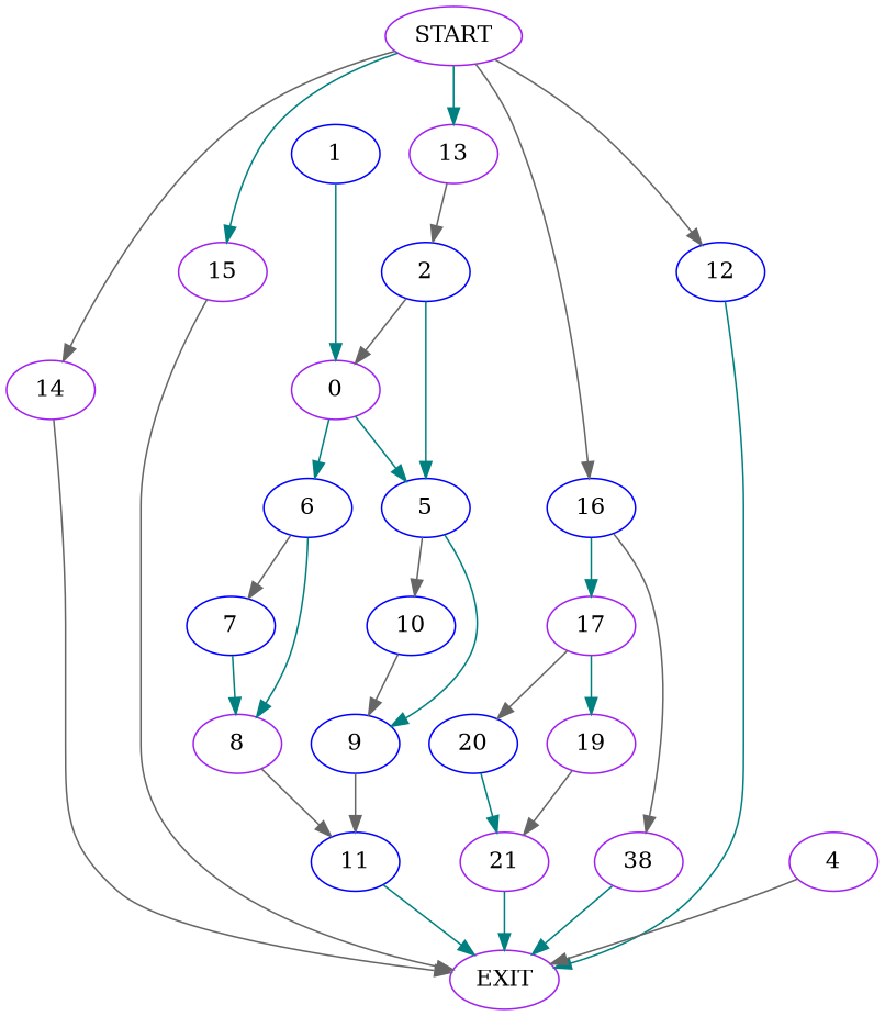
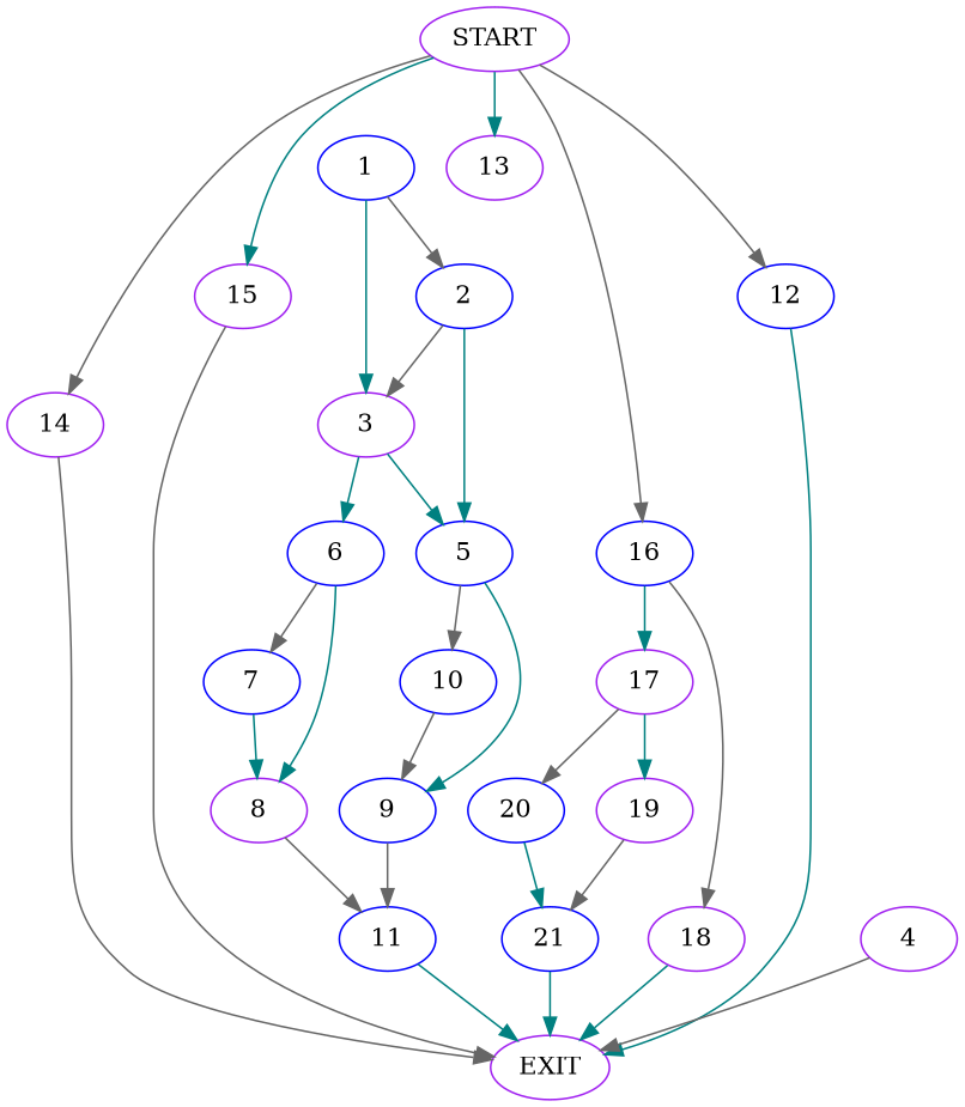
  digraph {
    node [color=blue]
    edge [color=gray40]
    n1 [color=purple label=START]
    12
    13 [color=purple]
    14 [color=purple]
    15 [color=purple]
    16
    1
    2
-   3 [color=purple label=0]
+   3 [color=purple]
    n10 [color=purple label=EXIT]
    17 [color=purple]
-   18 [color=purple label=38]
+   18 [color=purple]
    5
    6
    4 [color=purple]
    9
    10
    7
    8 [color=purple]
    11
    19 [color=purple]
    20
-   21 [color=purple]
+   21
    n1 -> 12
    n1 -> 13 [color=teal]
    n1 -> 14
    n1 -> 15 [color=teal]
    n1 -> 16
    12 -> n10 [color=teal]
    14 -> n10
    15 -> n10
    16 -> 17 [color=teal]
    16 -> 18
-   13 -> 2
+   1 -> 2
    1 -> 3 [color=teal]
    2 -> 3
    2 -> 5 [color=teal]
    3 -> 5 [color=teal]
    3 -> 6 [color=teal]
    17 -> 19 [color=teal]
    17 -> 20
    18 -> n10 [color=teal]
    5 -> 9 [color=teal]
    5 -> 10
    6 -> 7
    6 -> 8 [color=teal]
    4 -> n10
    9 -> 11
    10 -> 9
    7 -> 8 [color=teal]
    8 -> 11
    11 -> n10 [color=teal]
    19 -> 21
    20 -> 21 [color=teal]
    21 -> n10 [color=teal]
  }
